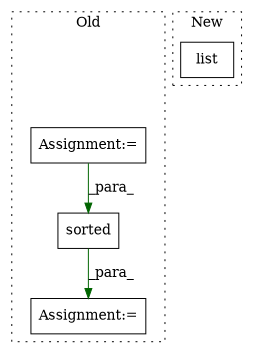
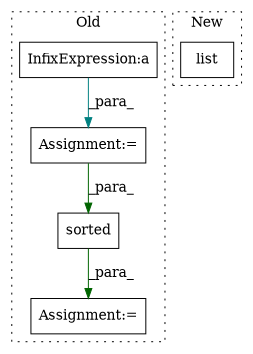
  digraph {
    node [a=32 l=1 shape=box]
    edge [color=darkgreen]
    n1 [l="7,1" label=sorted s="1713,1770"]
    n2 [a=7 label="Assignment:=" s=1178]
    n3 [a=7 label="Assignment:=" s=1712]
+   n4 [a=27 l=3 label="InfixExpression:a" s=1198]
    n5 [l="5,1" label=list s="1546,1558"]
    subgraph cluster_1 {
      label=Old
      style=dotted
      n1
      n2
      n3
+     n4
    }
    subgraph cluster_2 {
      label=New
      style=dotted
      n5
    }
    n1 -> n3 [label=_para_]
    n2 -> n1 [label=_para_]
+   n4 -> n2 [label=_para_ color=teal]
  }
